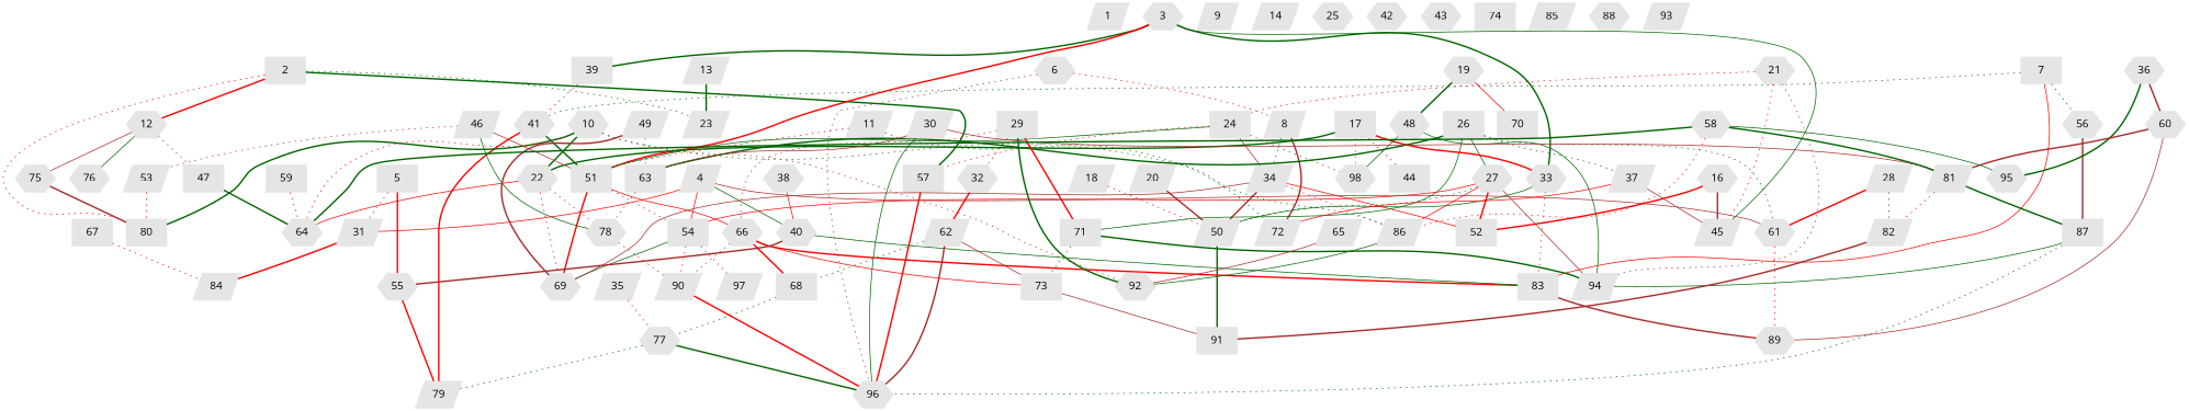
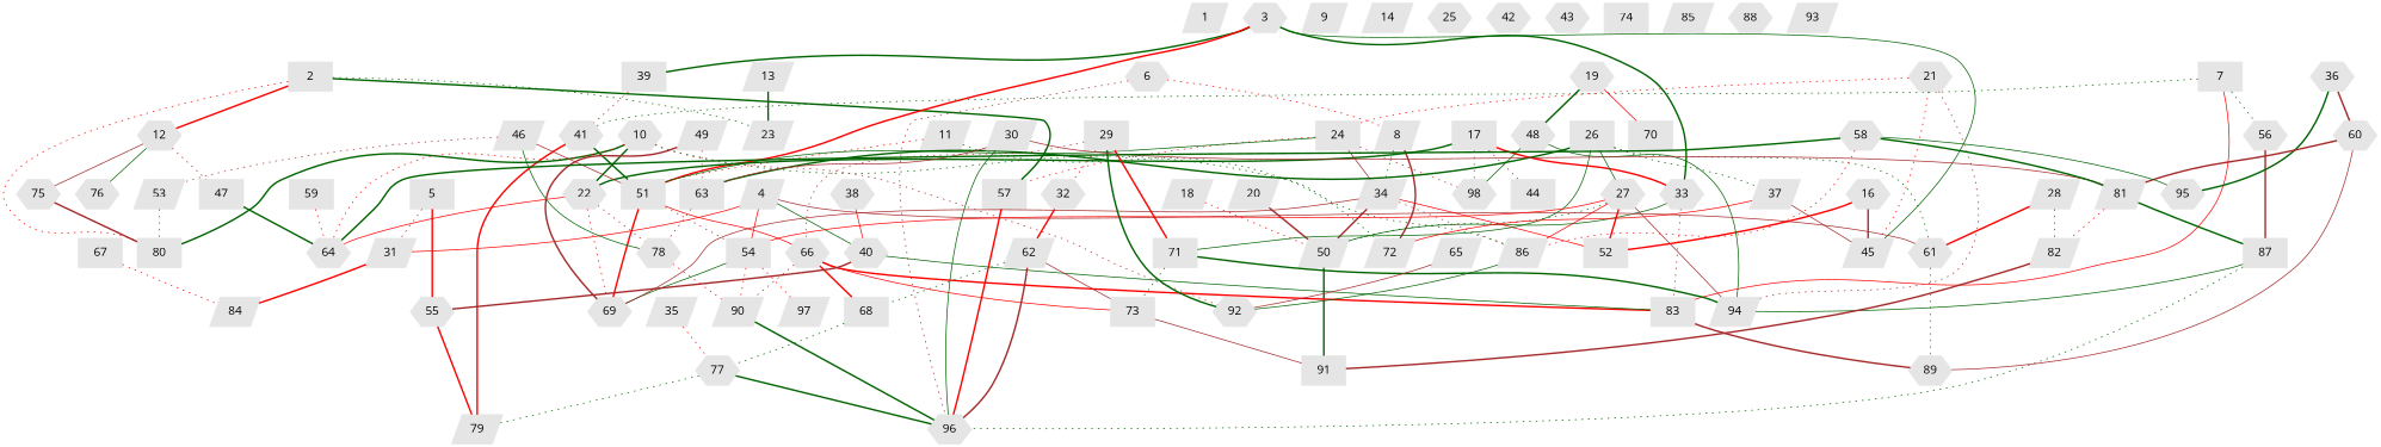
  graph {
    fontname="Open Sans"
    node [color=gray90 fontname="Open Sans" shape=hexagon style=filled]
    edge [color=red fontname="Open Sans" style=dotted]
    1 [shape=parallelogram]
    2 [shape=box]
    12
    23 [shape=parallelogram]
    57 [shape=box]
    80 [shape=box]
    47 [shape=box]
    75
    76
    96
    3
    33
    39 [shape=box]
    45 [shape=parallelogram]
    51 [shape=box]
    83 [shape=box]
    50 [shape=parallelogram]
    41
    54 [shape=box]
    69
    66
    4 [shape=parallelogram]
    31 [shape=parallelogram]
    40
    61
    84 [shape=parallelogram]
    55
    90 [shape=parallelogram]
    97 [shape=parallelogram]
    89
    5 [shape=box]
    79 [shape=parallelogram]
    8 [shape=parallelogram]
    6
    34 [shape=parallelogram]
    72 [shape=parallelogram]
    7 [shape=box]
    56
    87 [shape=box]
    86 [shape=parallelogram]
    52 [shape=box]
    9 [shape=parallelogram]
    10
    22
    64
    92
    78
    11 [shape=parallelogram]
    13 [shape=parallelogram]
    14 [shape=parallelogram]
    16
    17 [shape=box]
    44 [shape=box]
    98
    18 [shape=parallelogram]
    91 [shape=box]
    19
    48
    70 [shape=box]
    94 [shape=parallelogram]
    20 [shape=parallelogram]
    21
    24 [shape=box]
    25
    26 [shape=box]
    27
    37 [shape=parallelogram]
    63 [shape=box]
    71 [shape=box]
    73 [shape=box]
    28 [shape=parallelogram]
    82 [shape=parallelogram]
    29 [shape=box]
    32
    62 [shape=parallelogram]
    68 [shape=box]
    30 [shape=parallelogram]
    81 [shape=parallelogram]
    35 [shape=parallelogram]
    77
    36
    60
    95
    38
    42
    43
    46 [shape=parallelogram]
    53 [shape=parallelogram]
    49 [shape=parallelogram]
    58
    59 [shape=box]
    65 [shape=parallelogram]
    67 [shape=box]
    74 [shape=box]
    85 [shape=parallelogram]
    88
    93 [shape=parallelogram]
    2 -- 12 [style=bold]
    2 -- 23 [color=darkgreen]
    2 -- 57 [color=darkgreen style=bold]
    2 -- 80
    12 -- 47 [color=brown]
    12 -- 75 [color=brown style=solid]
    12 -- 76 [color=darkgreen style=solid]
    57 -- 96 [style=bold]
    47 -- 64 [color=darkgreen style=bold]
    75 -- 80 [color=brown style=bold]
    3 -- 33 [color=darkgreen style=bold]
    3 -- 39 [color=darkgreen style=bold]
    3 -- 45 [color=darkgreen style=solid]
    3 -- 51 [style=bold]
    33 -- 83 [color=brown]
    33 -- 50 [color=darkgreen style=solid]
    39 -- 41
    51 -- 54 [color=brown]
    51 -- 69 [style=bold]
    51 -- 66 [style=solid]
    83 -- 89 [color=brown style=bold]
    50 -- 91 [color=darkgreen style=bold]
    41 -- 51 [color=darkgreen style=bold]
    41 -- 79 [style=bold]
    54 -- 69 [color=darkgreen style=solid]
    54 -- 90
    54 -- 97
    66 -- 83 [style=bold]
    66 -- 90 [color=brown]
    66 -- 73 [style=solid]
    66 -- 68 [style=bold]
    4 -- 54 [style=solid]
    4 -- 31 [style=solid]
    4 -- 40 [color=darkgreen style=solid]
    4 -- 61 [color=brown style=solid]
    31 -- 84 [style=bold]
    40 -- 83 [color=darkgreen style=solid]
    40 -- 55 [color=brown style=bold]
    61 -- 89
    55 -- 79 [style=bold]
-   90 -- 96 [style=bold]
+   90 -- 96 [color=darkgreen style=bold]
    5 -- 31 [color=brown]
    5 -- 55 [style=bold]
    8 -- 34 [color=darkgreen]
    8 -- 72 [color=brown style=bold]
    6 -- 96 [color=brown]
    6 -- 8
    34 -- 50 [color=brown style=bold]
    34 -- 69 [color=brown style=solid]
    34 -- 86 [color=brown]
    34 -- 52 [style=solid]
    7 -- 83 [style=solid]
    7 -- 41 [color=darkgreen]
    7 -- 56 [color=darkgreen]
    56 -- 87 [color=brown style=bold]
    87 -- 96 [color=darkgreen]
    87 -- 94 [color=darkgreen style=solid]
    86 -- 92 [color=darkgreen style=solid]
    10 -- 80 [color=darkgreen style=bold]
    10 -- 86 [color=darkgreen]
    10 -- 22 [color=darkgreen style=bold]
    10 -- 64
    10 -- 92 [color=brown]
    22 -- 69
    22 -- 64 [style=solid]
    22 -- 78 [color=brown]
    78 -- 90
    11 -- 51
    11 -- 72 [color=darkgreen]
    13 -- 23 [color=darkgreen style=bold]
    16 -- 45 [color=brown style=bold]
    16 -- 52 [style=bold]
    17 -- 33 [style=bold]
    17 -- 22 [color=darkgreen style=bold]
    17 -- 44
    17 -- 98 [color=brown]
    18 -- 50
    19 -- 48 [color=darkgreen style=bold]
    19 -- 70 [style=solid]
    48 -- 98 [color=darkgreen style=solid]
    48 -- 94 [color=darkgreen style=solid]
    20 -- 50 [color=brown style=bold]
    21 -- 45
    21 -- 94 [color=brown]
    21 -- 24
    24 -- 57
    24 -- 51 [color=darkgreen style=solid]
    24 -- 34 [color=brown style=solid]
    24 -- 98 [color=brown]
    26 -- 61 [color=darkgreen]
    26 -- 27 [color=darkgreen style=solid]
    26 -- 37 [color=darkgreen]
    26 -- 63 [color=darkgreen style=bold]
    26 -- 71 [color=darkgreen style=solid]
    27 -- 50 [color=darkgreen]
    27 -- 54 [style=solid]
    27 -- 86 [style=solid]
    27 -- 52 [style=bold]
    27 -- 94 [color=brown style=solid]
    37 -- 45 [color=brown style=solid]
    37 -- 72 [style=solid]
    63 -- 78 [color=brown]
    71 -- 94 [color=darkgreen style=bold]
    71 -- 73 [color=darkgreen]
    73 -- 91 [color=brown style=solid]
    28 -- 61 [style=bold]
    28 -- 82 [color=darkgreen]
    82 -- 91 [color=brown style=bold]
    29 -- 66 [color=brown]
    29 -- 92 [color=darkgreen style=bold]
    29 -- 71 [style=bold]
    29 -- 32
    32 -- 62 [style=bold]
    62 -- 96 [color=brown style=bold]
    62 -- 73 [color=brown style=solid]
    62 -- 68 [color=darkgreen]
    68 -- 77 [color=darkgreen]
    30 -- 96 [color=darkgreen style=solid]
    30 -- 63 [color=brown style=solid]
    30 -- 81 [color=brown style=solid]
    81 -- 87 [color=darkgreen style=bold]
    81 -- 82
    35 -- 77
    77 -- 96 [color=darkgreen style=bold]
    77 -- 79 [color=darkgreen]
    36 -- 60 [color=brown style=bold]
    36 -- 95 [color=darkgreen style=bold]
    60 -- 89 [color=brown style=solid]
    60 -- 81 [color=brown style=bold]
    38 -- 40 [style=solid]
    46 -- 51 [color=brown style=solid]
    46 -- 78 [color=darkgreen style=solid]
    46 -- 53 [color=brown]
    53 -- 80
    49 -- 69 [color=brown style=bold]
    49 -- 63 [color=brown]
    58 -- 86
    58 -- 64 [color=darkgreen style=bold]
    58 -- 81 [color=darkgreen style=bold]
    58 -- 95 [color=darkgreen style=solid]
    59 -- 64
    65 -- 92 [color=brown style=solid]
    67 -- 84
  }
